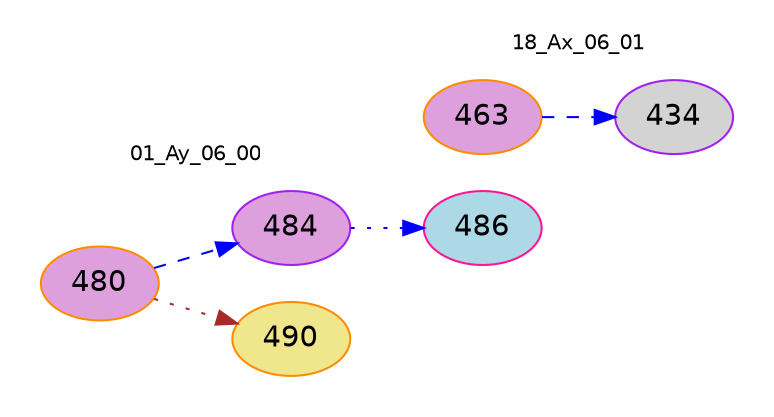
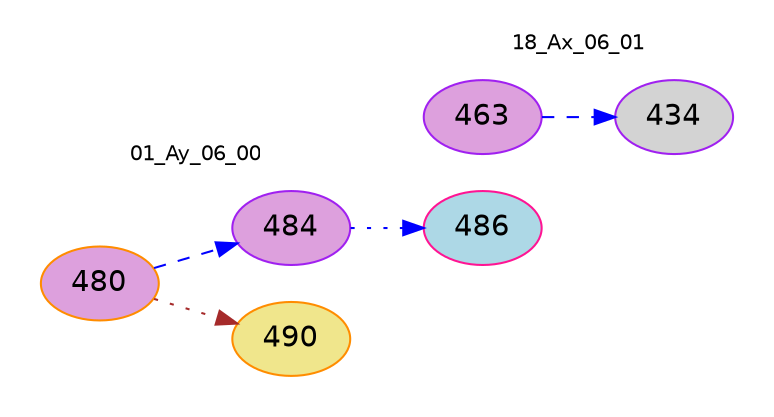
  digraph {
    fontname="DejaVu Sans"
    rankdir=LR
    node [color=purple fillcolor=plum fontname="DejaVu Sans" style=filled]
    edge [color=blue fontname="DejaVu Sans" style=dotted]
    n1 [color=darkorange label=480]
    n2 [color=darkorange fillcolor=khaki label=490]
    n3 [label=484]
-   n4 [color=darkorange label=463]
+   n4 [label=463]
    n5 [fillcolor=lightgrey label=434]
    n6 [color=deeppink fillcolor=lightblue label=486]
    subgraph cluster_1 {
      color=white
      fontsize=10
      label="01_Ay_06_00"
      n1
      n2
      n3
    }
    subgraph cluster_2 {
      color=white
      fontsize=10
      label="18_Ax_06_01"
      n4
      n5
      n6
    }
    n1 -> n2 [color=brown]
    n1 -> n3 [style=dashed]
    n3 -> n6
    n4 -> n5 [style=dashed]
  }
